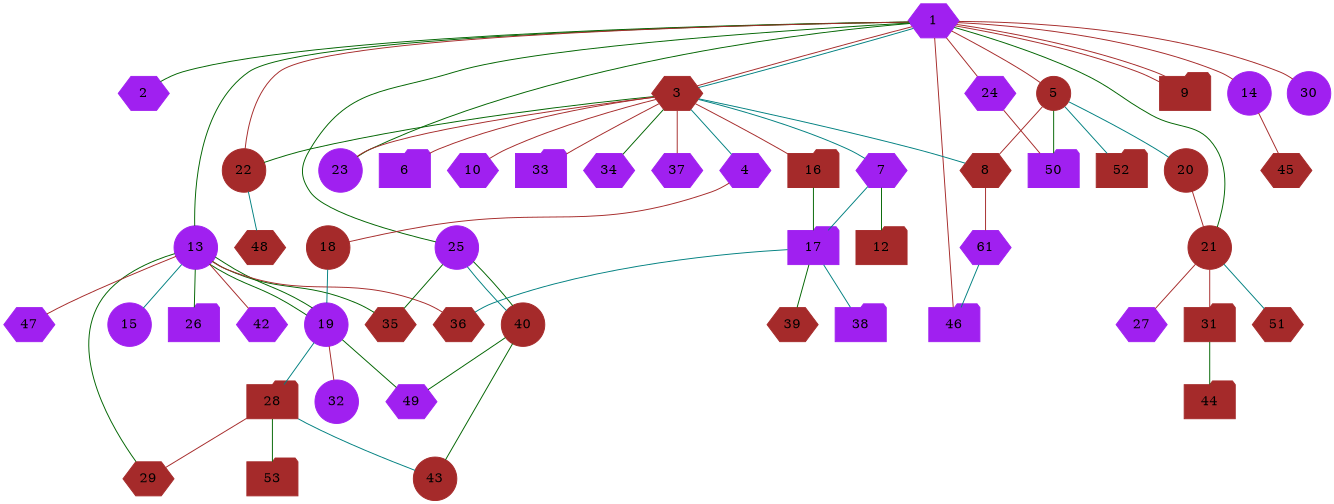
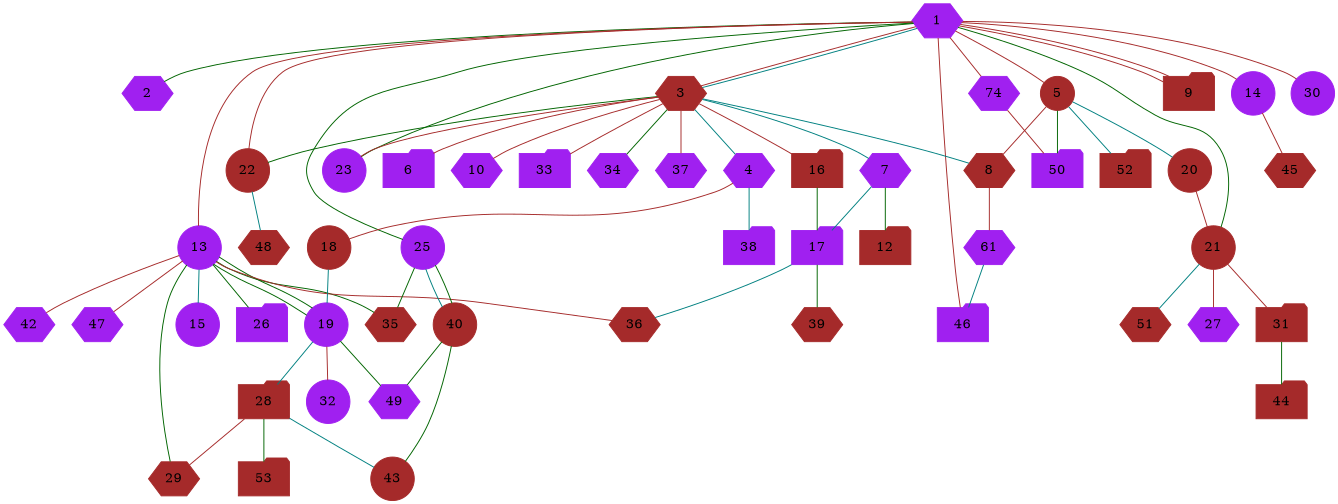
  graph {
    node [color=purple shape=hexagon style=filled]
    edge [color=brown]
    1
    2
    3 [color=brown]
    5 [color=brown shape=circle]
    9 [color=brown shape=folder]
    13 [shape=circle]
    14 [shape=circle]
    21 [color=brown shape=circle]
    22 [color=brown shape=circle]
    23 [shape=circle]
-   24
+   24 [label=74]
    25 [shape=circle]
    30 [shape=circle]
    46 [shape=folder]
    4
    6 [shape=folder]
    7
    8 [color=brown]
    10
    16 [color=brown shape=folder]
    33 [shape=folder]
    34
    37
    50 [shape=folder]
    20 [color=brown shape=circle]
    52 [color=brown shape=folder]
    15 [shape=circle]
    19 [shape=circle]
    26 [shape=folder]
    29 [color=brown]
    35 [color=brown]
    36 [color=brown]
    42
    47
    45 [color=brown]
    27
    31 [color=brown shape=folder]
    51 [color=brown]
    48 [color=brown]
    40 [color=brown shape=circle]
    18 [color=brown shape=circle]
    12 [color=brown shape=folder]
    17 [shape=folder]
    n44 [label=61]
    38 [shape=folder]
    39 [color=brown]
    28 [color=brown shape=folder]
    32 [shape=circle]
    49
    43 [color=brown shape=circle]
    53 [color=brown shape=folder]
    44 [color=brown shape=folder]
    1 -- 2 [color=darkgreen]
    1 -- 3
    1 -- 3 [color=teal]
    1 -- 5
    1 -- 9
    1 -- 9
-   1 -- 13 [color=darkgreen]
+   1 -- 13
    1 -- 14
    1 -- 21 [color=darkgreen]
    1 -- 22
    1 -- 23 [color=darkgreen]
    1 -- 24
    1 -- 25 [color=darkgreen]
    1 -- 30
    1 -- 46
    3 -- 22 [color=darkgreen]
    3 -- 23
    3 -- 4 [color=teal]
    3 -- 6
    3 -- 7 [color=teal]
    3 -- 8 [color=teal]
    3 -- 10
    3 -- 16
    3 -- 33
    3 -- 34 [color=darkgreen]
    3 -- 37
    5 -- 8
    5 -- 50 [color=darkgreen]
    5 -- 20 [color=teal]
    5 -- 52 [color=teal]
    13 -- 15 [color=teal]
    13 -- 19 [color=darkgreen]
    13 -- 19 [color=darkgreen]
    13 -- 26 [color=darkgreen]
    13 -- 29 [color=darkgreen]
    13 -- 35 [color=darkgreen]
    13 -- 36
    13 -- 42
    13 -- 47
    14 -- 45
    21 -- 27
    21 -- 31
    21 -- 51 [color=teal]
    22 -- 48 [color=teal]
    24 -- 50
    25 -- 35 [color=darkgreen]
    25 -- 40 [color=teal]
    25 -- 40 [color=darkgreen]
    4 -- 18
    7 -- 12 [color=darkgreen]
    7 -- 17 [color=teal]
    8 -- n44
    16 -- 17 [color=darkgreen]
    20 -- 21
    19 -- 28 [color=teal]
    19 -- 32
    19 -- 49 [color=darkgreen]
    31 -- 44 [color=darkgreen]
    40 -- 49 [color=darkgreen]
    40 -- 43 [color=darkgreen]
    18 -- 19 [color=teal]
    17 -- 36 [color=teal]
-   17 -- 38 [color=teal]
+   4 -- 38 [color=teal]
    17 -- 39 [color=darkgreen]
    n44 -- 46 [color=teal]
    28 -- 29
    28 -- 43 [color=teal]
    28 -- 53 [color=darkgreen]
  }
